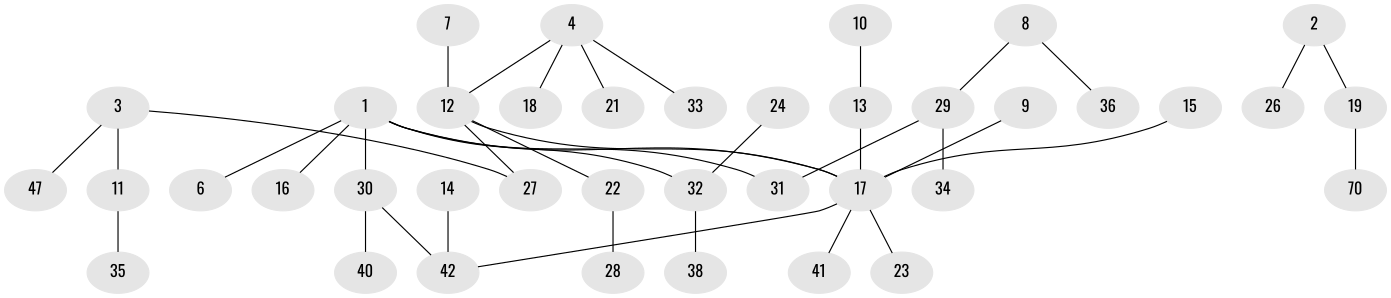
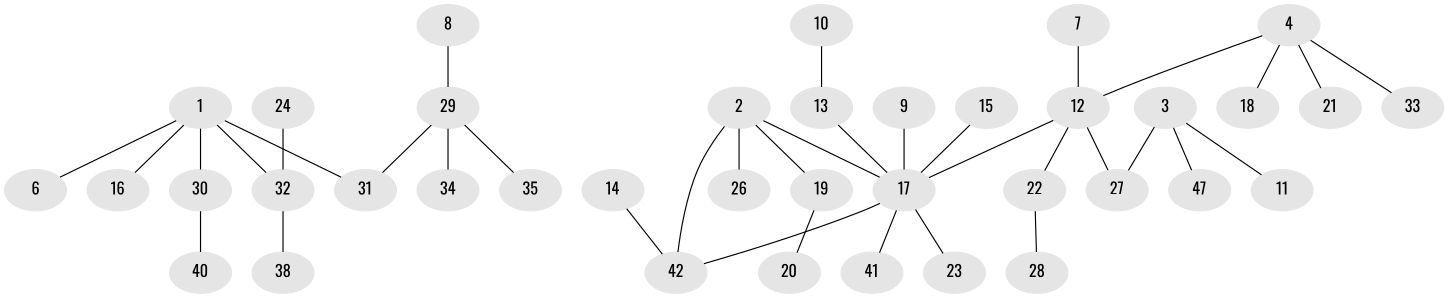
  graph {
    fontname=Oswald
    node [color=gray90 fontname=Oswald style=filled]
    edge [fontname=Oswald weight=1.0]
    1
    6
    16
    17
    30
    31
    32
    42
    23
    41
    40
    38
    2
    26
    19
    3
    11
    27
    n19 [label=47]
    35
    4
    12
    18
    21
    33
    22
    13
    7
    8
    29
-   36
    34
    9
    10
    28
    14
-   20 [label=70]
+   20
    15
    24
    1 -- 6
    1 -- 16
-   1 -- 17
+   2 -- 17
    1 -- 30
    1 -- 31
    1 -- 32
    17 -- 42
    17 -- 23
    17 -- 41
    30 -- 40
    32 -- 38
-   30 -- 42
+   2 -- 42
    2 -- 26
    2 -- 19
    19 -- 20
    3 -- 11
    3 -- 27
    3 -- n19
-   11 -- 35
+   29 -- 35
    4 -- 12
    4 -- 18
    4 -- 21
    4 -- 33
    12 -- 17
    12 -- 27
    12 -- 22
    22 -- 28
    13 -- 17
    7 -- 12
    8 -- 29
-   8 -- 36
    29 -- 31
    29 -- 34
    9 -- 17
    10 -- 13
    14 -- 42
    15 -- 17
    24 -- 32
  }
